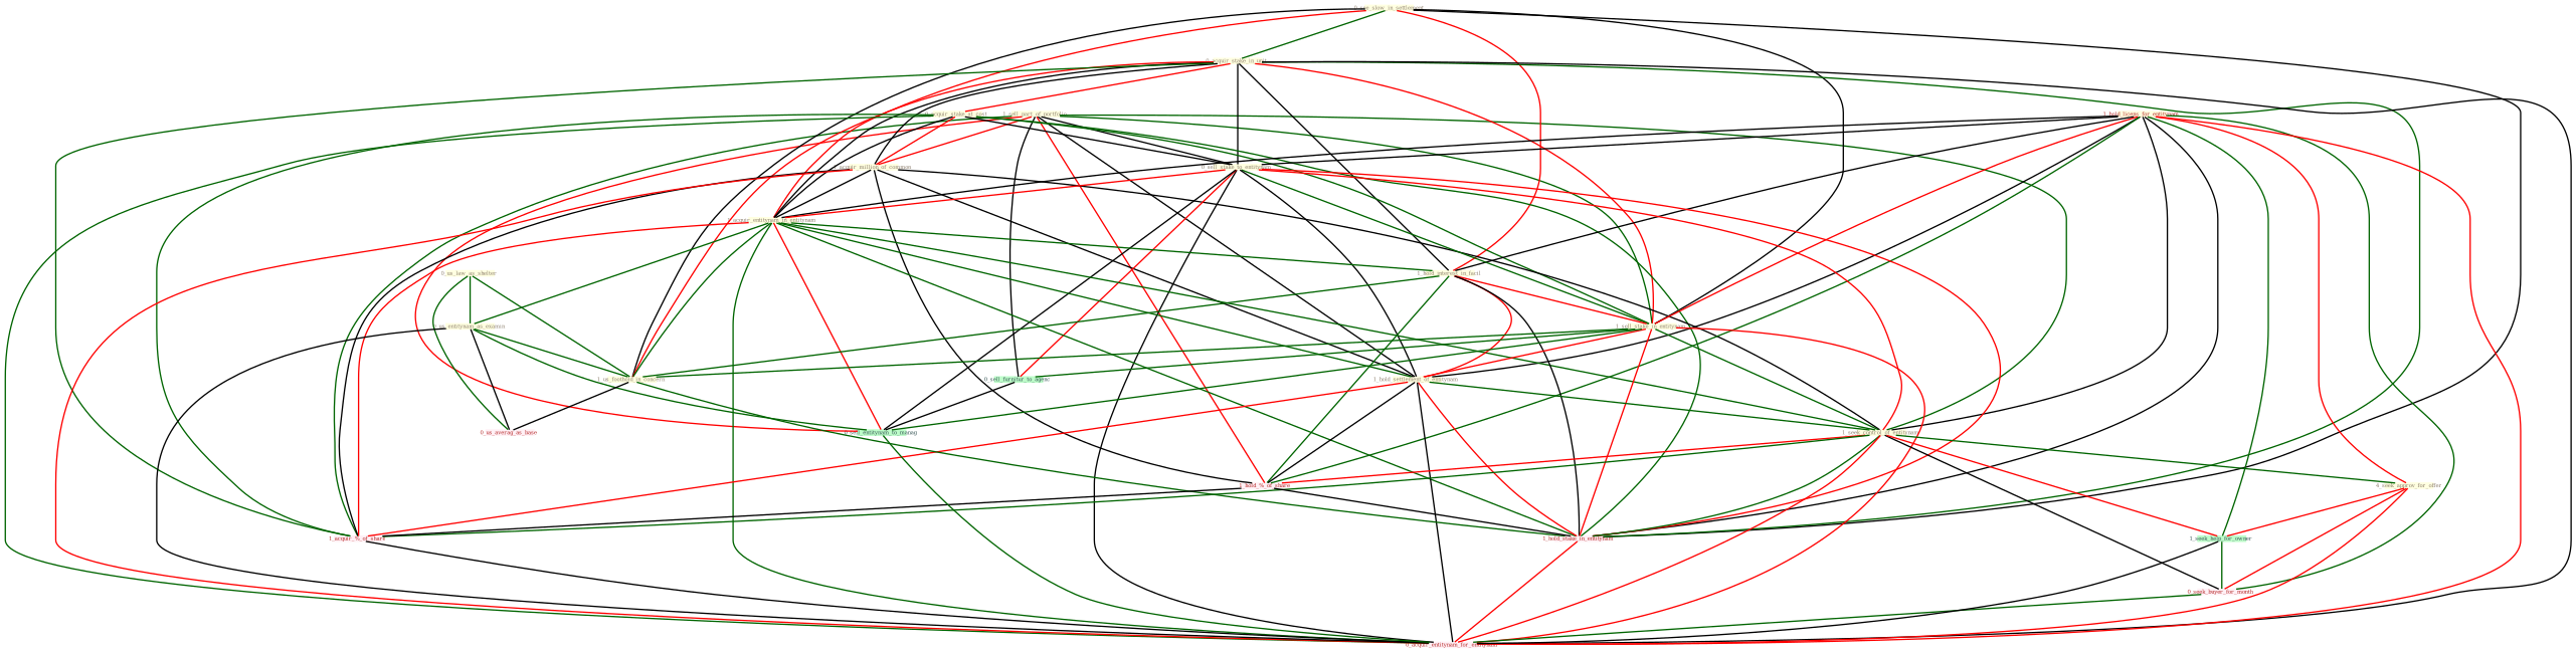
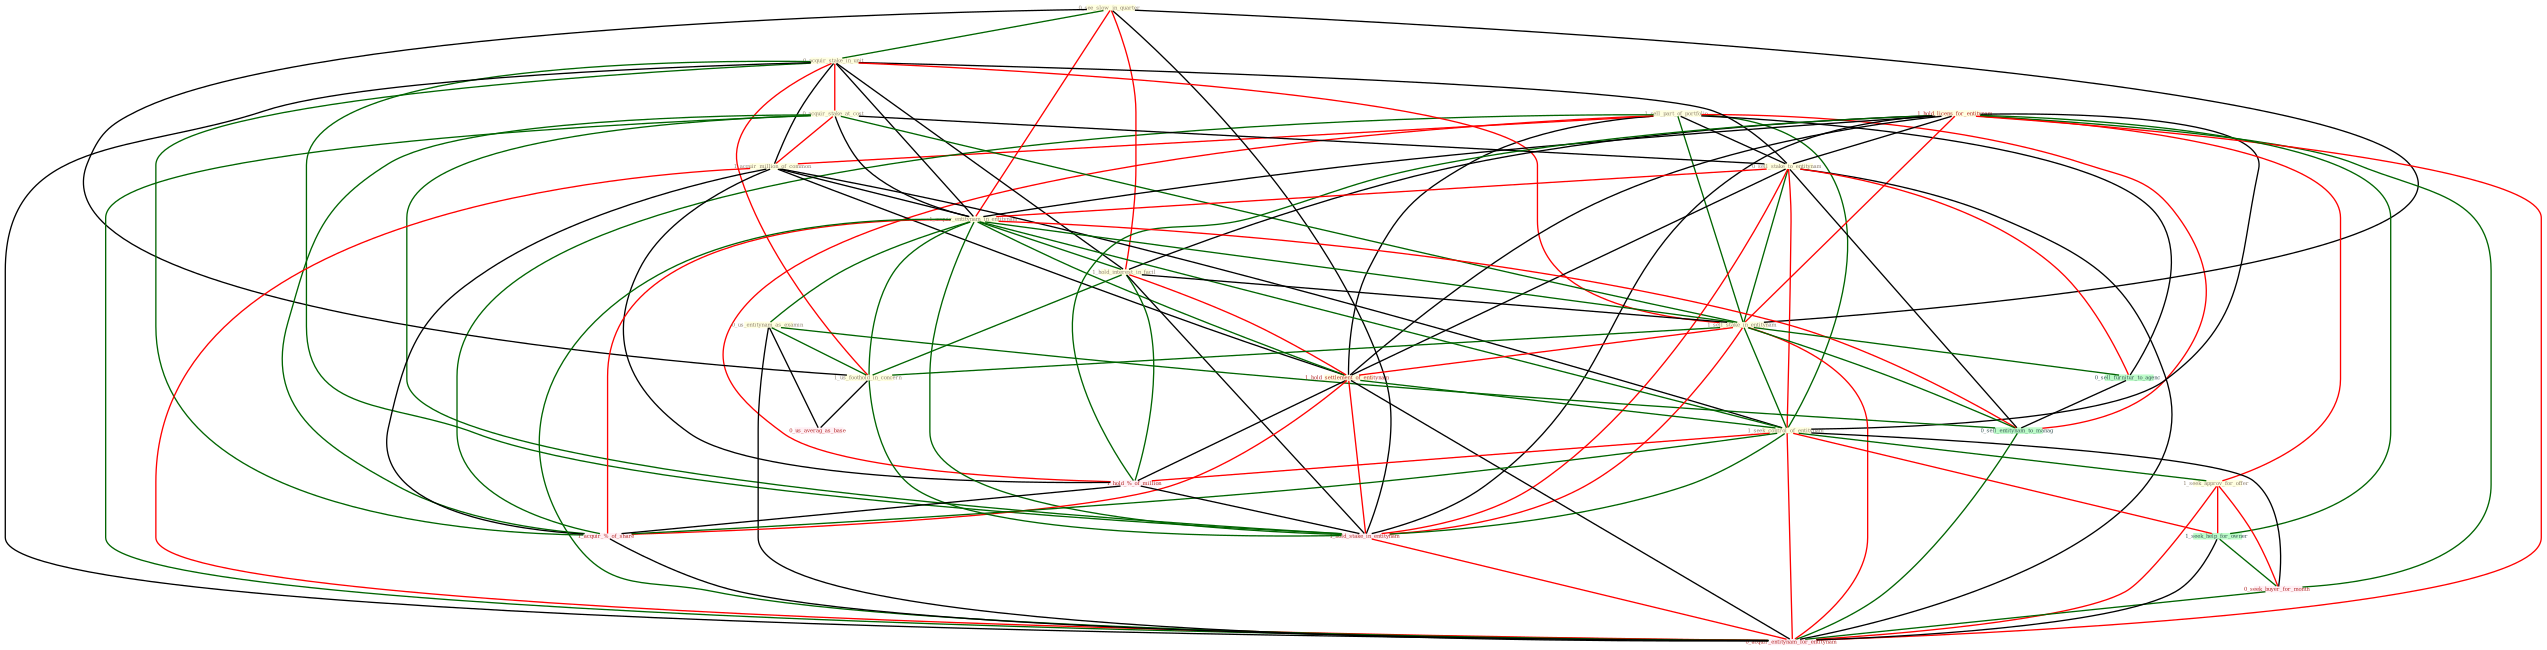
  graph {
    node [color="#ffffe0" fixedsize=true fontcolor="#8b7d6b" fontsize=4 shape=polygon style=filled]
    edge [color=darkgreen w=1]
    "1_sell_part_of_portfolio " [height=.06 width=.5]
-   "0_see_slow_in_quarter " [height=.06 width=.5 label="0_see_slow_in_settlement"]
+   "0_see_slow_in_quarter " [height=.06 width=.5]
    "0_acquir_stake_in_unit " [height=.06 width=.5]
    "0_acquir_stake_at_cost " [height=.06 width=.5]
    "1_acquir_million_of_common " [height=.06 width=.5]
    "1_hold_licens_for_entitynam " [fontcolor="#b22222" height=.06 width=.5]
    "0_sell_stake_to_entitynam " [height=.06 width=.5]
    "1_acquir_entitynam_in_entitynam " [height=.06 width=.5]
    "1_hold_interest_in_facil " [height=.06 width=.5]
-   "0_us_law_as_shelter " [height=.06 width=.5]
    "0_us_entitynam_as_examin " [height=.06 width=.5]
    "1_sell_stake_in_entitynam " [height=.06 width=.5]
-   "1_hold_settlement_of_entitynam " [height=.06 width=.5]
+   "1_hold_settlement_of_entitynam " [fontcolor="#b22222" height=.06 width=.5]
    "1_seek_control_of_entitynam " [height=.06 width=.5]
-   "1_seek_approv_for_offer " [height=.06 width=.5 label="4_seek_approv_for_offer"]
+   "1_seek_approv_for_offer " [height=.06 width=.5]
    "1_us_foothold_in_concern " [height=.06 width=.5]
-   "1_hold_%_of_share " [color="#fff0f5" fontcolor="#b22222" height=.06 width=.5]
+   "1_hold_%_of_share " [color="#fff0f5" fontcolor="#b22222" height=.06 width=.5 label="1_hold_%_of_million"]
    "1_hold_stake_in_entitynam " [color="#fff0f5" fontcolor="#b22222" height=.06 width=.5]
    "0_seek_buyer_for_month " [color="#fff0f5" fontcolor="#b22222" height=.06 width=.5]
    "1_acquir_%_of_share " [color="#fff0f5" fontcolor="#b22222" height=.06 width=.5]
    "0_us_averag_as_base " [color="#fff0f5" fontcolor="#b22222" height=.06 width=.5]
    "0_acquir_entitynam_for_entitynam " [color="#fff0f5" fontcolor="#b22222" height=.06 width=.5]
    "0_sell_furnitur_to_agenc " [color="#BDFCC9" fontcolor="#2f4f4f" height=.06 width=.5]
    "0_sell_entitynam_to_manag " [color="#BDFCC9" fontcolor="#2f4f4f" height=.06 width=.5]
    "1_seek_help_for_owner " [color="#BDFCC9" fontcolor="#2f4f4f" height=.06 width=.5]
    subgraph sub_1 {
      "1_sell_part_of_portfolio "
      "0_see_slow_in_quarter "
      "0_acquir_stake_in_unit "
      "0_acquir_stake_at_cost "
      "1_acquir_million_of_common "
      "1_hold_licens_for_entitynam "
      "0_sell_stake_to_entitynam "
      "1_acquir_entitynam_in_entitynam "
      "1_hold_interest_in_facil "
-     "0_us_law_as_shelter "
      "0_us_entitynam_as_examin "
      "1_sell_stake_in_entitynam "
      "1_hold_settlement_of_entitynam "
      "1_seek_control_of_entitynam "
      "1_seek_approv_for_offer "
      "1_us_foothold_in_concern "
    }
    subgraph sub_2 {
      "1_hold_%_of_share "
      "1_hold_stake_in_entitynam "
      "0_seek_buyer_for_month "
      "1_acquir_%_of_share "
      "0_us_averag_as_base "
      "0_acquir_entitynam_for_entitynam "
    }
    "1_sell_part_of_portfolio " -- "1_acquir_million_of_common " [color=red]
    "1_sell_part_of_portfolio " -- "0_sell_stake_to_entitynam " [color=black]
    "1_sell_part_of_portfolio " -- "1_sell_stake_in_entitynam "
    "1_sell_part_of_portfolio " -- "1_hold_settlement_of_entitynam " [color=black]
    "1_sell_part_of_portfolio " -- "1_seek_control_of_entitynam "
    "1_sell_part_of_portfolio " -- "1_hold_%_of_share " [color=red]
    "1_sell_part_of_portfolio " -- "1_acquir_%_of_share "
    "1_sell_part_of_portfolio " -- "0_sell_furnitur_to_agenc " [color=black]
    "1_sell_part_of_portfolio " -- "0_sell_entitynam_to_manag " [color=red]
    "0_see_slow_in_quarter " -- "0_acquir_stake_in_unit "
    "0_see_slow_in_quarter " -- "1_acquir_entitynam_in_entitynam " [color=red]
    "0_see_slow_in_quarter " -- "1_hold_interest_in_facil " [color=red]
    "0_see_slow_in_quarter " -- "1_sell_stake_in_entitynam " [color=black]
    "0_see_slow_in_quarter " -- "1_us_foothold_in_concern " [color=black]
    "0_see_slow_in_quarter " -- "1_hold_stake_in_entitynam " [color=black]
    "0_acquir_stake_in_unit " -- "0_acquir_stake_at_cost " [color=red w=2]
    "0_acquir_stake_in_unit " -- "1_acquir_million_of_common " [color=black]
    "0_acquir_stake_in_unit " -- "0_sell_stake_to_entitynam " [color=black]
    "0_acquir_stake_in_unit " -- "1_acquir_entitynam_in_entitynam " [color=black w=2]
    "0_acquir_stake_in_unit " -- "1_hold_interest_in_facil " [color=black]
    "0_acquir_stake_in_unit " -- "1_sell_stake_in_entitynam " [color=red w=2]
    "0_acquir_stake_in_unit " -- "1_us_foothold_in_concern " [color=red]
    "0_acquir_stake_in_unit " -- "1_hold_stake_in_entitynam " [w=2]
    "0_acquir_stake_in_unit " -- "1_acquir_%_of_share "
    "0_acquir_stake_in_unit " -- "0_acquir_entitynam_for_entitynam " [color=black]
    "0_acquir_stake_at_cost " -- "1_acquir_million_of_common " [color=red]
    "0_acquir_stake_at_cost " -- "0_sell_stake_to_entitynam " [color=black]
    "0_acquir_stake_at_cost " -- "1_acquir_entitynam_in_entitynam " [color=black]
    "0_acquir_stake_at_cost " -- "1_sell_stake_in_entitynam "
    "0_acquir_stake_at_cost " -- "1_hold_stake_in_entitynam "
    "0_acquir_stake_at_cost " -- "1_acquir_%_of_share "
    "0_acquir_stake_at_cost " -- "0_acquir_entitynam_for_entitynam "
    "1_acquir_million_of_common " -- "1_acquir_entitynam_in_entitynam " [color=black]
    "1_acquir_million_of_common " -- "1_hold_settlement_of_entitynam " [color=black]
    "1_acquir_million_of_common " -- "1_seek_control_of_entitynam " [color=black]
    "1_acquir_million_of_common " -- "1_hold_%_of_share " [color=black]
    "1_acquir_million_of_common " -- "1_acquir_%_of_share " [color=black w=2]
    "1_acquir_million_of_common " -- "0_acquir_entitynam_for_entitynam " [color=red]
    "1_hold_licens_for_entitynam " -- "0_sell_stake_to_entitynam " [color=black]
    "1_hold_licens_for_entitynam " -- "1_acquir_entitynam_in_entitynam " [color=black]
    "1_hold_licens_for_entitynam " -- "1_hold_interest_in_facil " [color=black]
    "1_hold_licens_for_entitynam " -- "1_sell_stake_in_entitynam " [color=red]
    "1_hold_licens_for_entitynam " -- "1_hold_settlement_of_entitynam " [color=black w=2]
    "1_hold_licens_for_entitynam " -- "1_seek_control_of_entitynam " [color=black]
    "1_hold_licens_for_entitynam " -- "1_seek_approv_for_offer " [color=red]
    "1_hold_licens_for_entitynam " -- "1_hold_%_of_share "
    "1_hold_licens_for_entitynam " -- "1_hold_stake_in_entitynam " [color=black w=2]
    "1_hold_licens_for_entitynam " -- "0_seek_buyer_for_month "
    "1_hold_licens_for_entitynam " -- "0_acquir_entitynam_for_entitynam " [color=red w=2]
    "1_hold_licens_for_entitynam " -- "1_seek_help_for_owner "
    "0_sell_stake_to_entitynam " -- "1_acquir_entitynam_in_entitynam " [color=red]
    "0_sell_stake_to_entitynam " -- "1_sell_stake_in_entitynam " [w=3]
    "0_sell_stake_to_entitynam " -- "1_hold_settlement_of_entitynam " [color=black]
    "0_sell_stake_to_entitynam " -- "1_seek_control_of_entitynam " [color=red]
    "0_sell_stake_to_entitynam " -- "1_hold_stake_in_entitynam " [color=red w=2]
    "0_sell_stake_to_entitynam " -- "0_acquir_entitynam_for_entitynam " [color=black]
    "0_sell_stake_to_entitynam " -- "0_sell_furnitur_to_agenc " [color=red w=2]
    "0_sell_stake_to_entitynam " -- "0_sell_entitynam_to_manag " [color=black w=2]
    "1_acquir_entitynam_in_entitynam " -- "1_hold_interest_in_facil "
    "1_acquir_entitynam_in_entitynam " -- "0_us_entitynam_as_examin "
+   "1_acquir_entitynam_in_entitynam " -- "1_sell_stake_in_entitynam " [w=2]
    "1_acquir_entitynam_in_entitynam " -- "1_hold_settlement_of_entitynam "
    "1_acquir_entitynam_in_entitynam " -- "1_seek_control_of_entitynam "
    "1_acquir_entitynam_in_entitynam " -- "1_us_foothold_in_concern "
    "1_acquir_entitynam_in_entitynam " -- "1_hold_stake_in_entitynam " [w=2]
    "1_acquir_entitynam_in_entitynam " -- "1_acquir_%_of_share " [color=red]
    "1_acquir_entitynam_in_entitynam " -- "0_acquir_entitynam_for_entitynam " [w=3]
    "1_acquir_entitynam_in_entitynam " -- "0_sell_entitynam_to_manag " [color=red]
-   "1_hold_interest_in_facil " -- "1_sell_stake_in_entitynam " [color=red]
+   "1_hold_interest_in_facil " -- "1_sell_stake_in_entitynam " [color=black]
    "1_hold_interest_in_facil " -- "1_hold_settlement_of_entitynam " [color=red]
    "1_hold_interest_in_facil " -- "1_us_foothold_in_concern "
    "1_hold_interest_in_facil " -- "1_hold_%_of_share "
    "1_hold_interest_in_facil " -- "1_hold_stake_in_entitynam " [color=black w=2]
-   "0_us_law_as_shelter " -- "0_us_entitynam_as_examin " [w=2]
-   "0_us_law_as_shelter " -- "1_us_foothold_in_concern "
-   "0_us_law_as_shelter " -- "0_us_averag_as_base " [w=2]
    "0_us_entitynam_as_examin " -- "1_us_foothold_in_concern "
    "0_us_entitynam_as_examin " -- "0_us_averag_as_base " [color=black w=2]
    "0_us_entitynam_as_examin " -- "0_acquir_entitynam_for_entitynam " [color=black]
    "0_us_entitynam_as_examin " -- "0_sell_entitynam_to_manag "
    "1_sell_stake_in_entitynam " -- "1_hold_settlement_of_entitynam " [color=red]
    "1_sell_stake_in_entitynam " -- "1_seek_control_of_entitynam "
    "1_sell_stake_in_entitynam " -- "1_us_foothold_in_concern "
    "1_sell_stake_in_entitynam " -- "1_hold_stake_in_entitynam " [color=red w=3]
    "1_sell_stake_in_entitynam " -- "0_acquir_entitynam_for_entitynam " [color=red]
    "1_sell_stake_in_entitynam " -- "0_sell_furnitur_to_agenc "
    "1_sell_stake_in_entitynam " -- "0_sell_entitynam_to_manag "
    "1_hold_settlement_of_entitynam " -- "1_seek_control_of_entitynam " [w=2]
    "1_hold_settlement_of_entitynam " -- "1_hold_%_of_share " [color=black w=2]
    "1_hold_settlement_of_entitynam " -- "1_hold_stake_in_entitynam " [color=red w=2]
    "1_hold_settlement_of_entitynam " -- "1_acquir_%_of_share " [color=red]
    "1_hold_settlement_of_entitynam " -- "0_acquir_entitynam_for_entitynam " [color=black]
    "1_seek_control_of_entitynam " -- "1_seek_approv_for_offer "
    "1_seek_control_of_entitynam " -- "1_hold_%_of_share " [color=red]
    "1_seek_control_of_entitynam " -- "1_hold_stake_in_entitynam "
    "1_seek_control_of_entitynam " -- "0_seek_buyer_for_month " [color=black]
    "1_seek_control_of_entitynam " -- "1_acquir_%_of_share "
    "1_seek_control_of_entitynam " -- "0_acquir_entitynam_for_entitynam " [color=red]
    "1_seek_control_of_entitynam " -- "1_seek_help_for_owner " [color=red]
    "1_seek_approv_for_offer " -- "0_seek_buyer_for_month " [color=red w=2]
    "1_seek_approv_for_offer " -- "0_acquir_entitynam_for_entitynam " [color=red]
    "1_seek_approv_for_offer " -- "1_seek_help_for_owner " [color=red w=2]
    "1_us_foothold_in_concern " -- "1_hold_stake_in_entitynam "
    "1_us_foothold_in_concern " -- "0_us_averag_as_base " [color=black]
    "1_hold_%_of_share " -- "1_hold_stake_in_entitynam " [color=black]
    "1_hold_%_of_share " -- "1_acquir_%_of_share " [color=black w=3]
    "1_hold_stake_in_entitynam " -- "0_acquir_entitynam_for_entitynam " [color=red]
    "0_seek_buyer_for_month " -- "0_acquir_entitynam_for_entitynam "
    "1_acquir_%_of_share " -- "0_acquir_entitynam_for_entitynam " [color=black]
    "0_sell_furnitur_to_agenc " -- "0_sell_entitynam_to_manag " [color=black w=2]
    "0_sell_entitynam_to_manag " -- "0_acquir_entitynam_for_entitynam "
    "1_seek_help_for_owner " -- "0_seek_buyer_for_month " [w=2]
    "1_seek_help_for_owner " -- "0_acquir_entitynam_for_entitynam " [color=black]
  }
